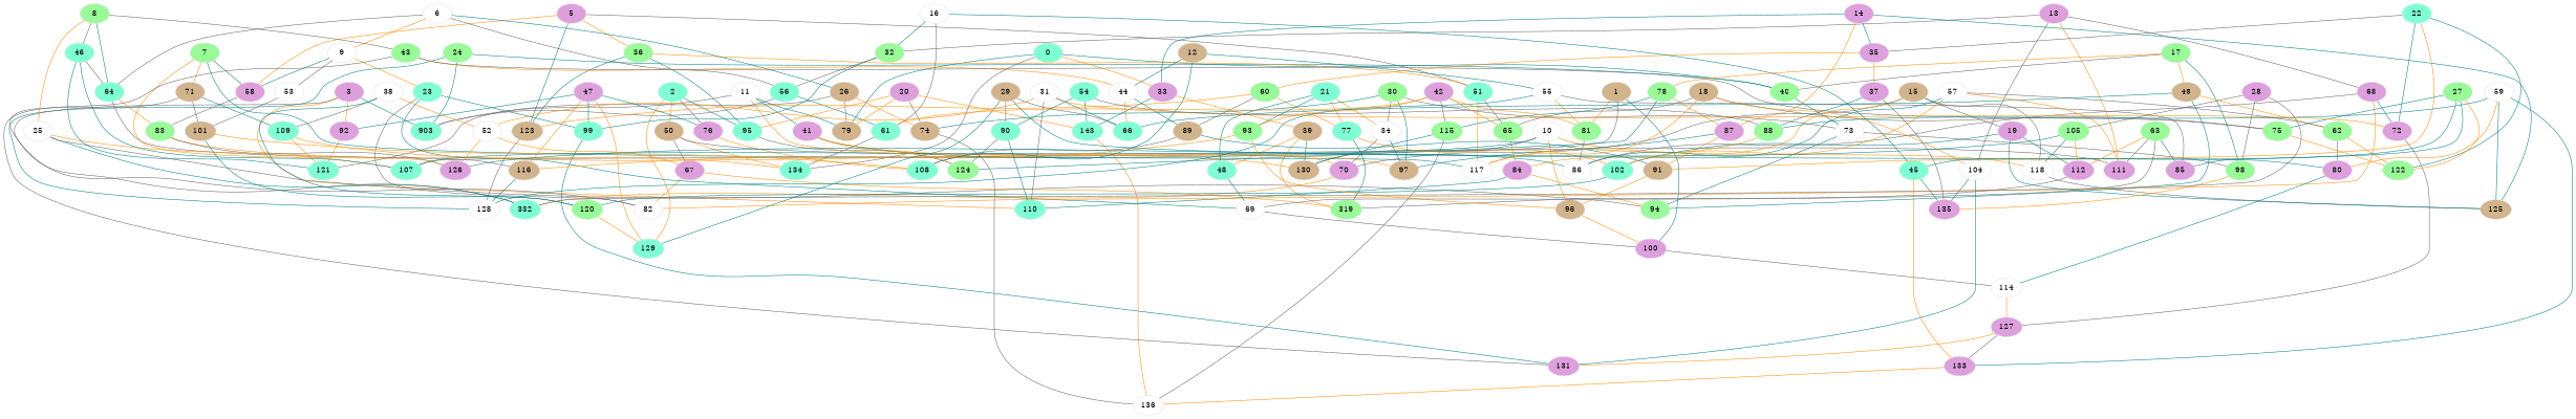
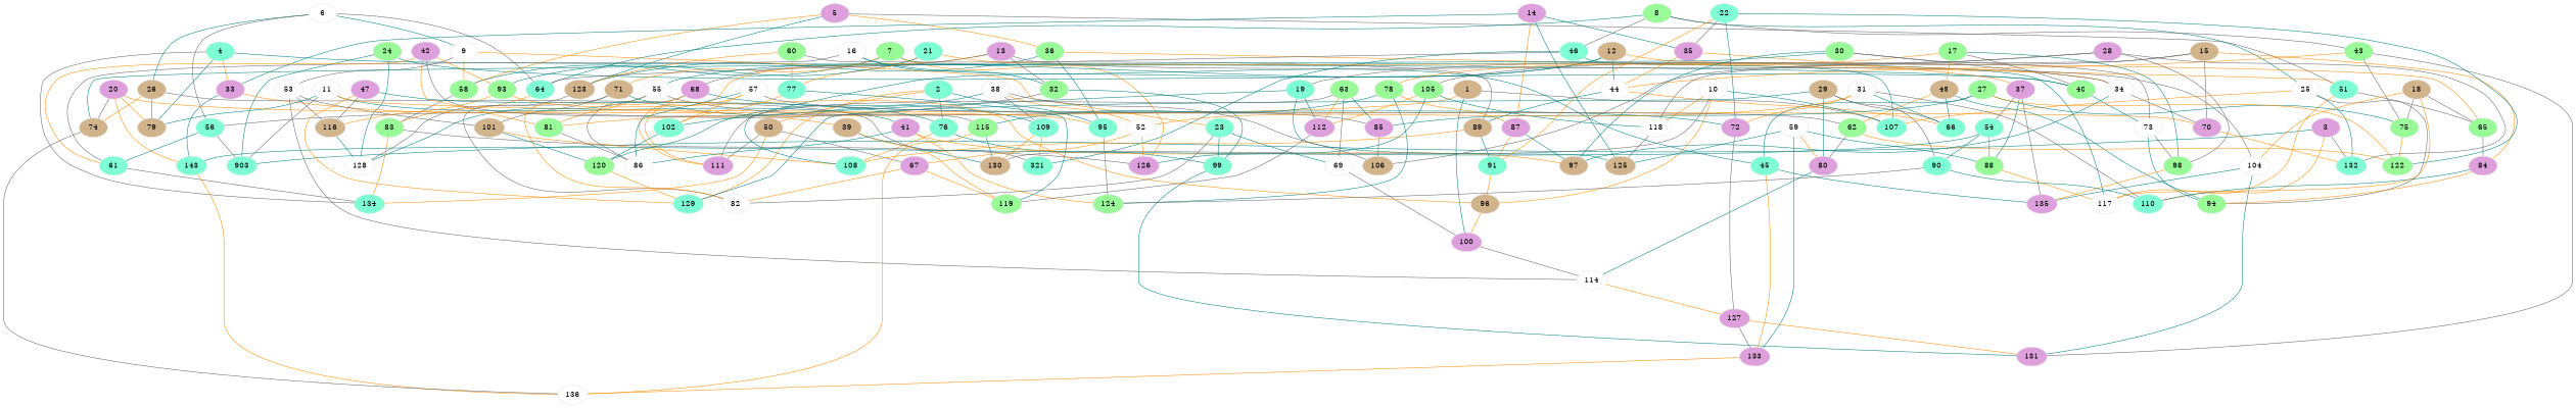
  graph {
    node [color=gray90 fillcolor=aquamarine style=filled]
    edge [color=darkorange]
    1 [fillcolor=tan]
    81 [fillcolor=palegreen]
    100 [fillcolor=plum]
    107
    24 [fillcolor=palegreen]
    n6 [label=903]
    40 [fillcolor=palegreen]
    128 [fillcolor=white]
    86 [fillcolor=white]
    114 [fillcolor=white]
    50 [fillcolor=tan]
    2
-   76 [fillcolor=plum]
+   76
    95
    129
    134
    111 [fillcolor=plum]
    67 [fillcolor=plum]
    108
    99
    124 [fillcolor=palegreen]
    3 [fillcolor=plum]
-   92 [fillcolor=plum]
    110
-   132 [label=332]
-   121
+   132
+   121 [label=321]
    33 [fillcolor=plum]
-   4 [label=0]
+   4
    79 [fillcolor=tan]
    n30 [label=143]
    39 [fillcolor=tan]
    73 [fillcolor=white]
    5 [fillcolor=plum]
    36 [fillcolor=palegreen]
    51
-   58 [fillcolor=plum]
+   58 [fillcolor=palegreen]
    123 [fillcolor=tan]
    117 [fillcolor=white]
    65 [fillcolor=palegreen]
    83 [fillcolor=palegreen]
    6 [fillcolor=white]
    9 [fillcolor=white]
    26 [fillcolor=tan]
    56
    64
    23
    53 [fillcolor=white]
    74 [fillcolor=tan]
    61
    7 [fillcolor=palegreen]
    71 [fillcolor=tan]
    126 [fillcolor=plum]
    82 [fillcolor=white]
    109
    101 [fillcolor=tan]
    8 [fillcolor=palegreen]
    25 [fillcolor=white]
    43 [fillcolor=palegreen]
    46
    94 [fillcolor=palegreen]
    44 [fillcolor=white]
    75 [fillcolor=palegreen]
    131 [fillcolor=plum]
    69 [fillcolor=white]
    116 [fillcolor=tan]
    10 [fillcolor=white]
    96 [fillcolor=tan]
    118 [fillcolor=white]
    130 [fillcolor=tan]
    125 [fillcolor=tan]
    11 [fillcolor=white]
    41 [fillcolor=plum]
    70 [fillcolor=plum]
    97 [fillcolor=tan]
    12 [fillcolor=tan]
    55 [fillcolor=white]
    66
    89 [fillcolor=tan]
    85 [fillcolor=plum]
    84 [fillcolor=plum]
    13 [fillcolor=plum]
    32 [fillcolor=palegreen]
    68 [fillcolor=plum]
    104 [fillcolor=white]
    72 [fillcolor=plum]
    135 [fillcolor=plum]
    14 [fillcolor=plum]
    35 [fillcolor=plum]
    87 [fillcolor=plum]
    37 [fillcolor=plum]
    60 [fillcolor=palegreen]
-   91 [fillcolor=tan]
+   91
    15 [fillcolor=tan]
-   19 [fillcolor=plum]
+   19
    102
    112 [fillcolor=plum]
    16 [fillcolor=white]
    45
    133 [fillcolor=plum]
    17 [fillcolor=palegreen]
    49 [fillcolor=tan]
    78 [fillcolor=palegreen]
    98 [fillcolor=palegreen]
    62 [fillcolor=palegreen]
    115 [fillcolor=palegreen]
    18 [fillcolor=tan]
    122 [fillcolor=palegreen]
    120 [fillcolor=palegreen]
-   119 [fillcolor=palegreen label=319]
+   119 [fillcolor=palegreen]
    20 [fillcolor=plum]
    136 [fillcolor=white]
    34 [fillcolor=white]
    21
-   48
    77
    93 [fillcolor=palegreen]
    22
    127 [fillcolor=plum]
    27 [fillcolor=palegreen]
+   106 [fillcolor=tan]
    28 [fillcolor=plum]
    105 [fillcolor=palegreen]
    29 [fillcolor=tan]
    80 [fillcolor=plum]
    90
    30 [fillcolor=palegreen]
    31 [fillcolor=white]
    52 [fillcolor=white]
    54
    88 [fillcolor=palegreen]
    38 [fillcolor=white]
    42 [fillcolor=plum]
    47 [fillcolor=plum]
    57 [fillcolor=white]
    59 [fillcolor=white]
    63 [fillcolor=palegreen]
    1 -- 81
    1 -- 100 [color=teal]
    1 -- 107 [color=gray40]
    81 -- 86 [color=gray40]
    100 -- 114 [color=gray40]
    24 -- n6 [color=teal]
    24 -- 40 [color=teal]
    24 -- 128 [color=teal]
    40 -- 73 [color=teal]
    114 -- 127
    50 -- 134
    50 -- 111 [color=gray40]
    50 -- 67 [color=gray40]
    2 -- 50
    2 -- 76 [color=gray40]
    2 -- 95 [color=teal]
    2 -- 129
    76 -- 108
-   47 -- 99 [color=teal]
+   76 -- 99 [color=teal]
    95 -- 124 [color=gray40]
    67 -- 82
    67 -- 119
    99 -- 131 [color=teal]
    3 -- n6 [color=teal]
-   3 -- 92
    3 -- 110
    3 -- 132 [color=gray40]
-   92 -- 121
    33 -- n30 [color=teal]
    33 -- 39
    4 -- 40 [color=teal]
    4 -- 134 [color=gray40]
    4 -- 33
    4 -- 79 [color=teal]
    n30 -- 136
    39 -- 130 [color=teal]
    39 -- 119
-   39 -- 48
    73 -- 94 [color=teal]
    73 -- 98 [color=gray40]
    5 -- 36
    5 -- 51 [color=gray40]
    5 -- 58
    5 -- 123 [color=teal]
    36 -- 95 [color=teal]
    36 -- 51
    36 -- 123 [color=teal]
    51 -- 117
    51 -- 65 [color=gray40]
    58 -- 83 [color=gray40]
    123 -- 128 [color=gray40]
-   65 -- 84
+   65 -- 84 [color=gray40]
    83 -- 134
    83 -- 126 [color=gray40]
-   6 -- 9
+   6 -- 9 [color=teal]
    6 -- 26 [color=teal]
    6 -- 56 [color=gray40]
    6 -- 64 [color=gray40]
-   9 -- 58 [color=teal]
+   9 -- 58
    9 -- 23
    9 -- 53 [color=gray40]
    26 -- 121 [color=gray40]
    26 -- 79 [color=gray40]
    26 -- 74
    56 -- n6 [color=gray40]
    56 -- 61 [color=teal]
    64 -- 83
    23 -- 99 [color=teal]
    23 -- 82 [color=gray40]
    23 -- 69 [color=teal]
+   53 -- 114 [color=gray40]
    53 -- 101 [color=gray40]
-   64 -- 116 [color=gray40]
+   53 -- 116 [color=gray40]
    74 -- 136 [color=gray40]
    61 -- 134 [color=gray40]
    7 -- 58 [color=teal]
    7 -- 117 [color=teal]
    7 -- 71
    7 -- 126
    71 -- 82 [color=gray40]
    71 -- 109 [color=teal]
    71 -- 101 [color=gray40]
    109 -- 121
    109 -- 130
    101 -- 108
    101 -- 120 [color=teal]
    8 -- 64 [color=teal]
-   8 -- 25
+   8 -- 25 [color=teal]
    8 -- 43 [color=gray40]
    8 -- 46 [color=gray40]
    25 -- 107
    25 -- 132 [color=teal]
    25 -- 94 [color=gray40]
    43 -- 44
    43 -- 75 [color=gray40]
    43 -- 131 [color=gray40]
    46 -- 107 [color=teal]
    46 -- 121 [color=teal]
    46 -- 64 [color=gray40]
    44 -- 66
    44 -- 89 [color=teal]
    75 -- 122
    69 -- 100 [color=gray40]
    116 -- 128 [color=teal]
    10 -- 107 [color=teal]
    10 -- 96
    10 -- 118
    10 -- 130 [color=gray40]
    96 -- 100
    118 -- 125 [color=gray40]
    11 -- n6 [color=gray40]
    11 -- 79 [color=teal]
    11 -- 41 [color=teal]
    11 -- 70
    41 -- 86 [color=teal]
    41 -- 124
    41 -- 97
    70 -- 132
    12 -- 108 [color=teal]
-   42 -- 65
+   12 -- 65
    12 -- 44 [color=teal]
    12 -- 55 [color=teal]
    55 -- 81
    55 -- 128 [color=teal]
    55 -- 85 [color=gray40]
-   89 -- 108 [color=gray40]
+   89 -- 108
    89 -- 91 [color=teal]
+   85 -- 106 [color=gray40]
    84 -- 110 [color=teal]
    84 -- 94
    13 -- 111
    13 -- 32 [color=gray40]
    13 -- 68 [color=gray40]
    13 -- 104 [color=gray40]
    32 -- 99 [color=teal]
    32 -- 56 [color=gray40]
    68 -- 86 [color=gray40]
    68 -- 82
    68 -- 72 [color=teal]
    104 -- 131 [color=teal]
    104 -- 135 [color=teal]
    72 -- 127 [color=gray40]
    14 -- 33 [color=teal]
    14 -- 125 [color=teal]
    14 -- 35 [color=teal]
    14 -- 87
    35 -- 37
-   35 -- 60
+   35 -- 44
    87 -- 97 [color=teal]
    87 -- 91
    37 -- 135 [color=gray40]
+   37 -- 54 [color=gray40]
    37 -- 88 [color=teal]
    60 -- 123
    60 -- 89 [color=gray40]
    60 -- 77
    91 -- 96
    15 -- 118 [color=gray40]
    15 -- 70 [color=gray40]
    15 -- 84
    15 -- 19 [color=gray40]
    19 -- 125 [color=teal]
    19 -- 102 [color=teal]
    19 -- 112 [color=teal]
    102 -- 120 [color=teal]
    112 -- 119 [color=gray40]
    16 -- 61 [color=gray40]
    16 -- 32 [color=teal]
    16 -- 45 [color=teal]
    45 -- 135 [color=teal]
    45 -- 133
    133 -- 136
    17 -- 40 [color=gray40]
    17 -- 49
    17 -- 78
    17 -- 98 [color=teal]
    49 -- 94 [color=teal]
    49 -- 66 [color=teal]
    49 -- 62
    78 -- 124 [color=teal]
    78 -- 87
    78 -- 115 [color=teal]
    98 -- 135
    62 -- 122
    62 -- 80 [color=gray40]
    115 -- 130 [color=teal]
-   115 -- 136 [color=gray40]
+   115 -- 136
    18 -- 117
    18 -- 65 [color=gray40]
    18 -- 75 [color=gray40]
    18 -- 104
    120 -- 129
    20 -- 95
    20 -- 79
    20 -- n30
    20 -- 74 [color=gray40]
    34 -- 70 [color=gray40]
    34 -- 97 [color=teal]
    21 -- 34
-   21 -- 48 [color=teal]
    21 -- 77
    21 -- 93 [color=teal]
-   48 -- 69 [color=teal]
    77 -- 102
    77 -- 119 [color=teal]
    93 -- 116
    93 -- 96
    22 -- 72 [color=teal]
    22 -- 35 [color=gray40]
    22 -- 91
    22 -- 122 [color=teal]
    127 -- 131
    127 -- 133 [color=gray40]
    27 -- 75 [color=teal]
    27 -- 85 [color=teal]
    27 -- 45 [color=teal]
    27 -- 122
    28 -- 132 [color=gray40]
    28 -- 98 [color=gray40]
+   28 -- 106 [color=gray40]
    28 -- 105 [color=gray40]
    105 -- 126 [color=teal]
    105 -- 118 [color=teal]
    105 -- 112
    29 -- 129 [color=teal]
    29 -- 66 [color=gray40]
    29 -- 80 [color=teal]
    29 -- 90 [color=gray40]
    80 -- 114 [color=teal]
    90 -- 124 [color=gray40]
    90 -- 110 [color=teal]
    30 -- 73 [color=gray40]
    30 -- 74 [color=teal]
    30 -- 97 [color=teal]
    30 -- 34 [color=gray40]
    31 -- 110 [color=gray40]
    31 -- 66 [color=teal]
    31 -- 72
    31 -- 52
    52 -- 67
    52 -- 126
    54 -- n30 [color=teal]
    54 -- 90 [color=teal]
    54 -- 88 [color=gray40]
    88 -- 117
    38 -- 109 [color=gray40]
    38 -- 120 [color=teal]
+   38 -- 106 [color=gray40]
    38 -- 52
    42 -- 81
    42 -- 61
    42 -- 115 [color=gray40]
    42 -- 93
    47 -- 76 [color=teal]
    47 -- 129
-   47 -- 92 [color=teal]
-   47 -- 116
+   47 -- 116 [color=gray40]
    57 -- 86 [color=teal]
    57 -- 111
    57 -- 102
    57 -- 62 [color=gray40]
    59 -- 125 [color=teal]
    59 -- 133 [color=teal]
    59 -- 80
    59 -- 88 [color=teal]
    63 -- 111 [color=gray40]
    63 -- 69 [color=gray40]
    63 -- 85 [color=teal]
    63 -- 112
  }
